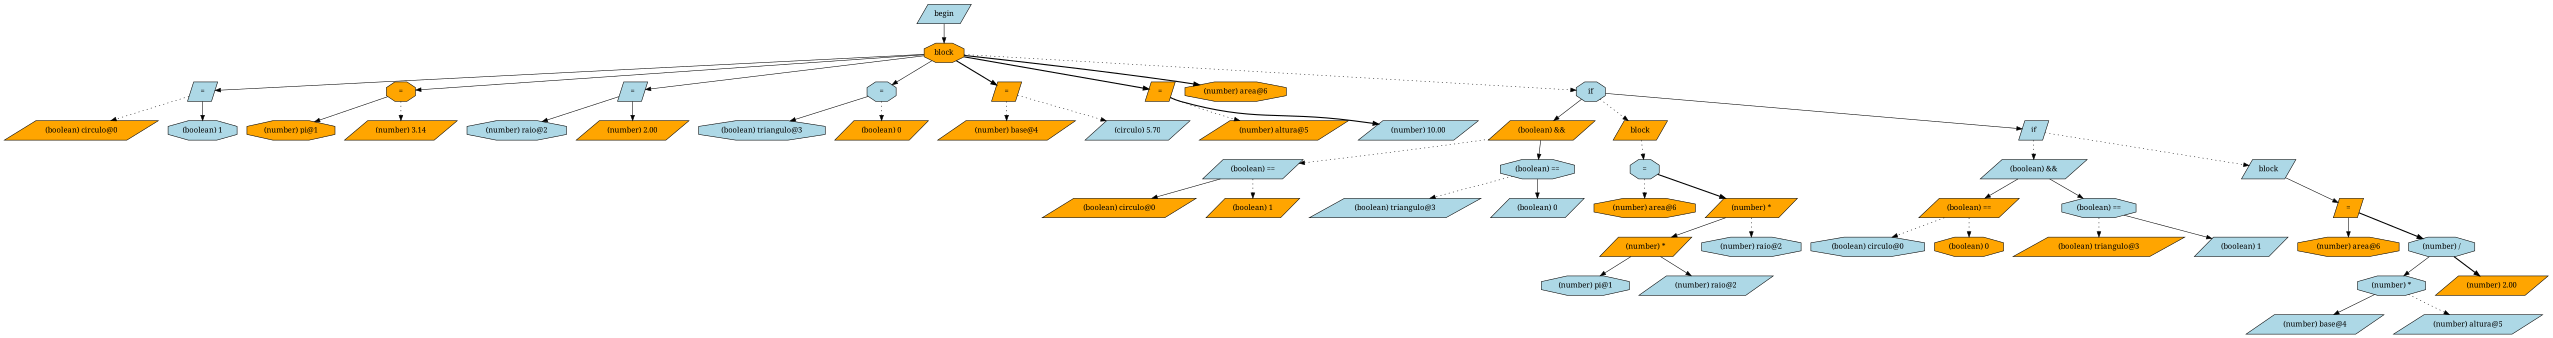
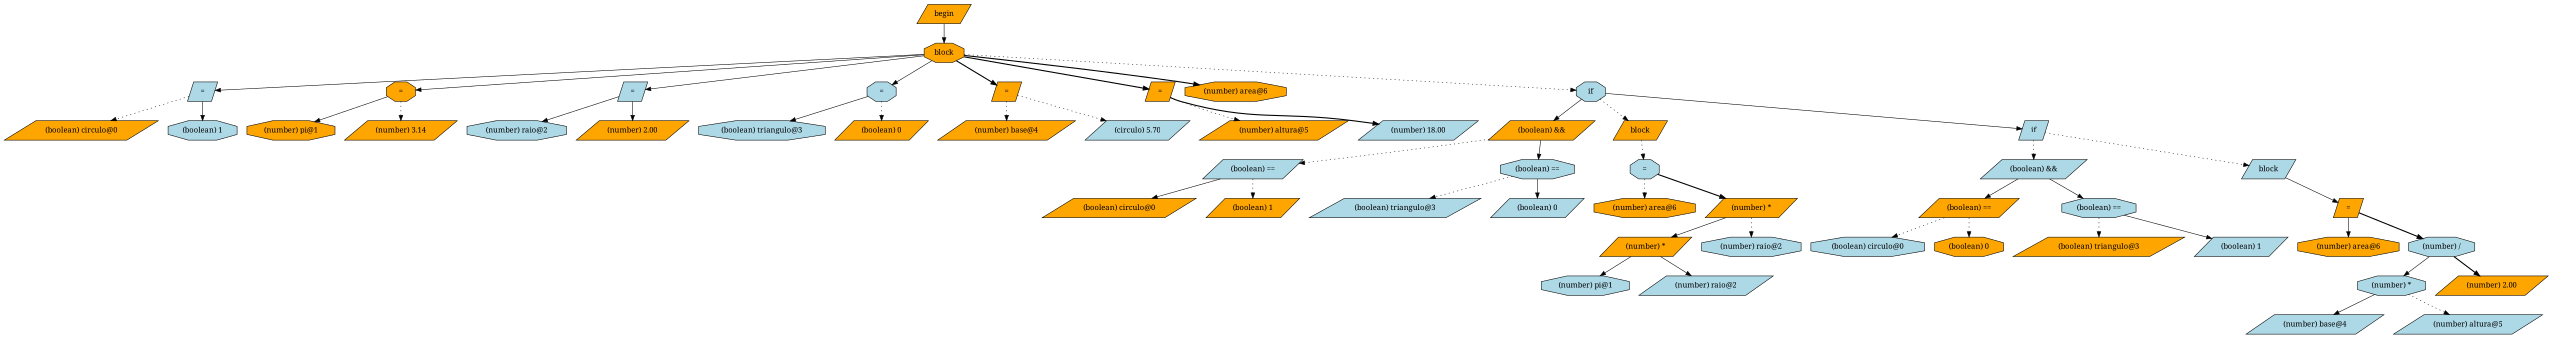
  digraph {
    fontname="Noto Serif"
    ordering=out
    node [fillcolor=lightblue fontname="Noto Serif" shape=parallelogram style=filled]
    edge [fontname="Noto Serif" style=solid]
-   n1 [label=begin]
+   n1 [fillcolor=orange label=begin]
    n2 [fillcolor=orange label=block shape=octagon]
    n3 [label="="]
    n4 [fillcolor=orange label="=" shape=octagon]
    n5 [label="="]
    n6 [label="=" shape=octagon]
    n7 [fillcolor=orange label="="]
    n8 [fillcolor=orange label="="]
    n9 [fillcolor=orange label="(number) area@6" shape=octagon]
    n10 [label=if shape=octagon]
    n11 [fillcolor=orange label="(boolean) circulo@0"]
    n12 [label="(boolean) 1" shape=octagon]
    n13 [fillcolor=orange label="(number) pi@1" shape=octagon]
    n14 [fillcolor=orange label="(number) 3.14"]
    n15 [label="(number) raio@2" shape=octagon]
    n16 [fillcolor=orange label="(number) 2.00"]
    n17 [label="(boolean) triangulo@3" shape=octagon]
    n18 [fillcolor=orange label="(boolean) 0"]
    n19 [fillcolor=orange label="(number) base@4"]
    n20 [label="(circulo) 5.70"]
    n21 [fillcolor=orange label="(number) altura@5"]
-   n22 [label="(number) 10.00"]
+   n22 [label="(number) 18.00"]
    n23 [fillcolor=orange label="(boolean) &&"]
    n24 [fillcolor=orange label=block]
    n25 [label=if]
    n26 [label="(boolean) =="]
    n27 [label="(boolean) ==" shape=octagon]
    n28 [label="=" shape=octagon]
    n29 [label="(boolean) &&"]
    n30 [label=block]
    n31 [fillcolor=orange label="(boolean) circulo@0"]
    n32 [fillcolor=orange label="(boolean) 1"]
    n33 [label="(boolean) triangulo@3"]
    n34 [label="(boolean) 0"]
    n35 [fillcolor=orange label="(number) area@6" shape=octagon]
    n36 [fillcolor=orange label="(number) *"]
    n37 [fillcolor=orange label="(number) *"]
    n38 [label="(number) raio@2" shape=octagon]
    n39 [label="(number) pi@1" shape=octagon]
    n40 [label="(number) raio@2"]
    n41 [fillcolor=orange label="(boolean) =="]
    n42 [label="(boolean) ==" shape=octagon]
    n43 [fillcolor=orange label="="]
    n44 [label="(boolean) circulo@0" shape=octagon]
    n45 [fillcolor=orange label="(boolean) 0" shape=octagon]
    n46 [fillcolor=orange label="(boolean) triangulo@3"]
    n47 [label="(boolean) 1"]
    n48 [fillcolor=orange label="(number) area@6" shape=octagon]
    n49 [label="(number) /" shape=octagon]
    n50 [label="(number) *" shape=octagon]
    n51 [fillcolor=orange label="(number) 2.00"]
    n52 [label="(number) base@4"]
    n53 [label="(number) altura@5"]
    n1 -> n2
    n2 -> n3
    n2 -> n4
    n2 -> n5
    n2 -> n6
    n2 -> n7 [style=bold]
    n2 -> n8 [style=bold]
    n2 -> n9 [style=bold]
    n2 -> n10 [style=dotted]
    n3 -> n11 [style=dotted]
    n3 -> n12
    n4 -> n13
    n4 -> n14 [style=dotted]
    n5 -> n15
    n5 -> n16
    n6 -> n17
    n6 -> n18 [style=dotted]
    n7 -> n19 [style=dotted]
    n7 -> n20 [style=dotted]
    n8 -> n21 [style=dotted]
    n8 -> n22 [style=bold]
    n10 -> n23
    n10 -> n24 [style=dotted]
    n10 -> n25
    n23 -> n26 [style=dotted]
    n23 -> n27
    n24 -> n28 [style=dotted]
    n25 -> n29 [style=dotted]
    n25 -> n30 [style=dotted]
    n26 -> n31
    n26 -> n32 [style=dotted]
    n27 -> n33 [style=dotted]
    n27 -> n34
    n28 -> n35 [style=dotted]
    n28 -> n36 [style=bold]
    n29 -> n41
    n29 -> n42
    n30 -> n43
    n36 -> n37
    n36 -> n38 [style=dotted]
    n37 -> n39
    n37 -> n40
    n41 -> n44 [style=dotted]
    n41 -> n45 [style=dotted]
    n42 -> n46 [style=dotted]
    n42 -> n47
    n43 -> n48
    n43 -> n49 [style=bold]
    n49 -> n50
    n49 -> n51 [style=bold]
    n50 -> n52
    n50 -> n53 [style=dotted]
  }
